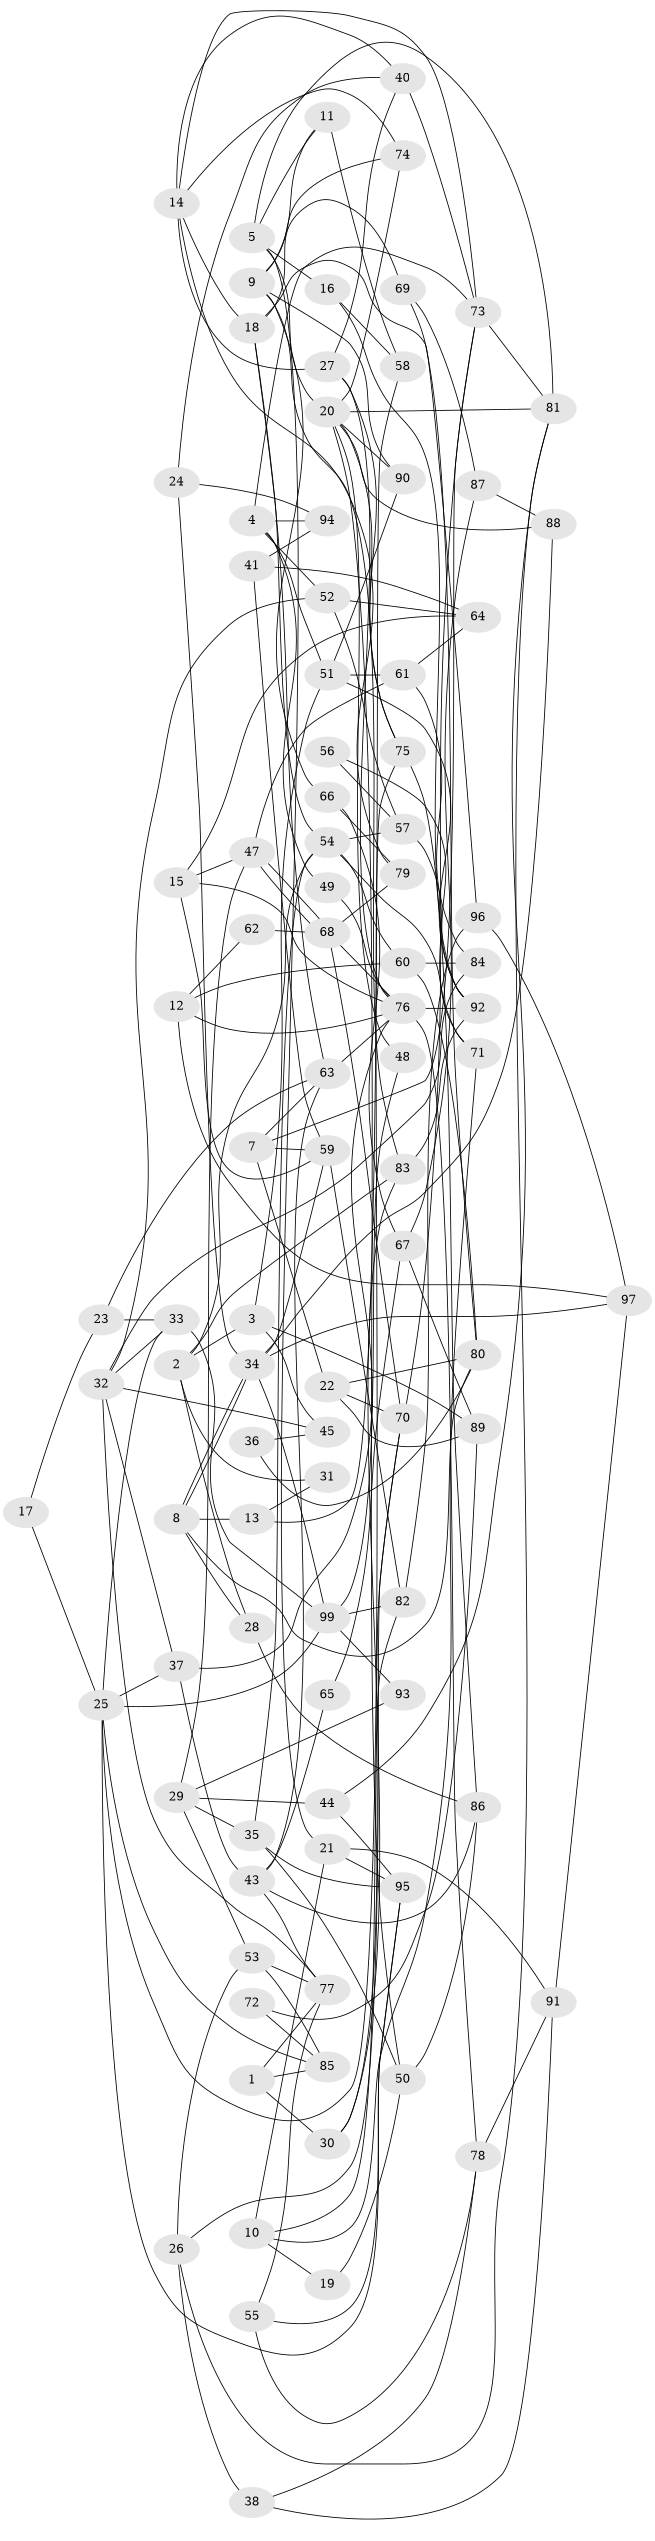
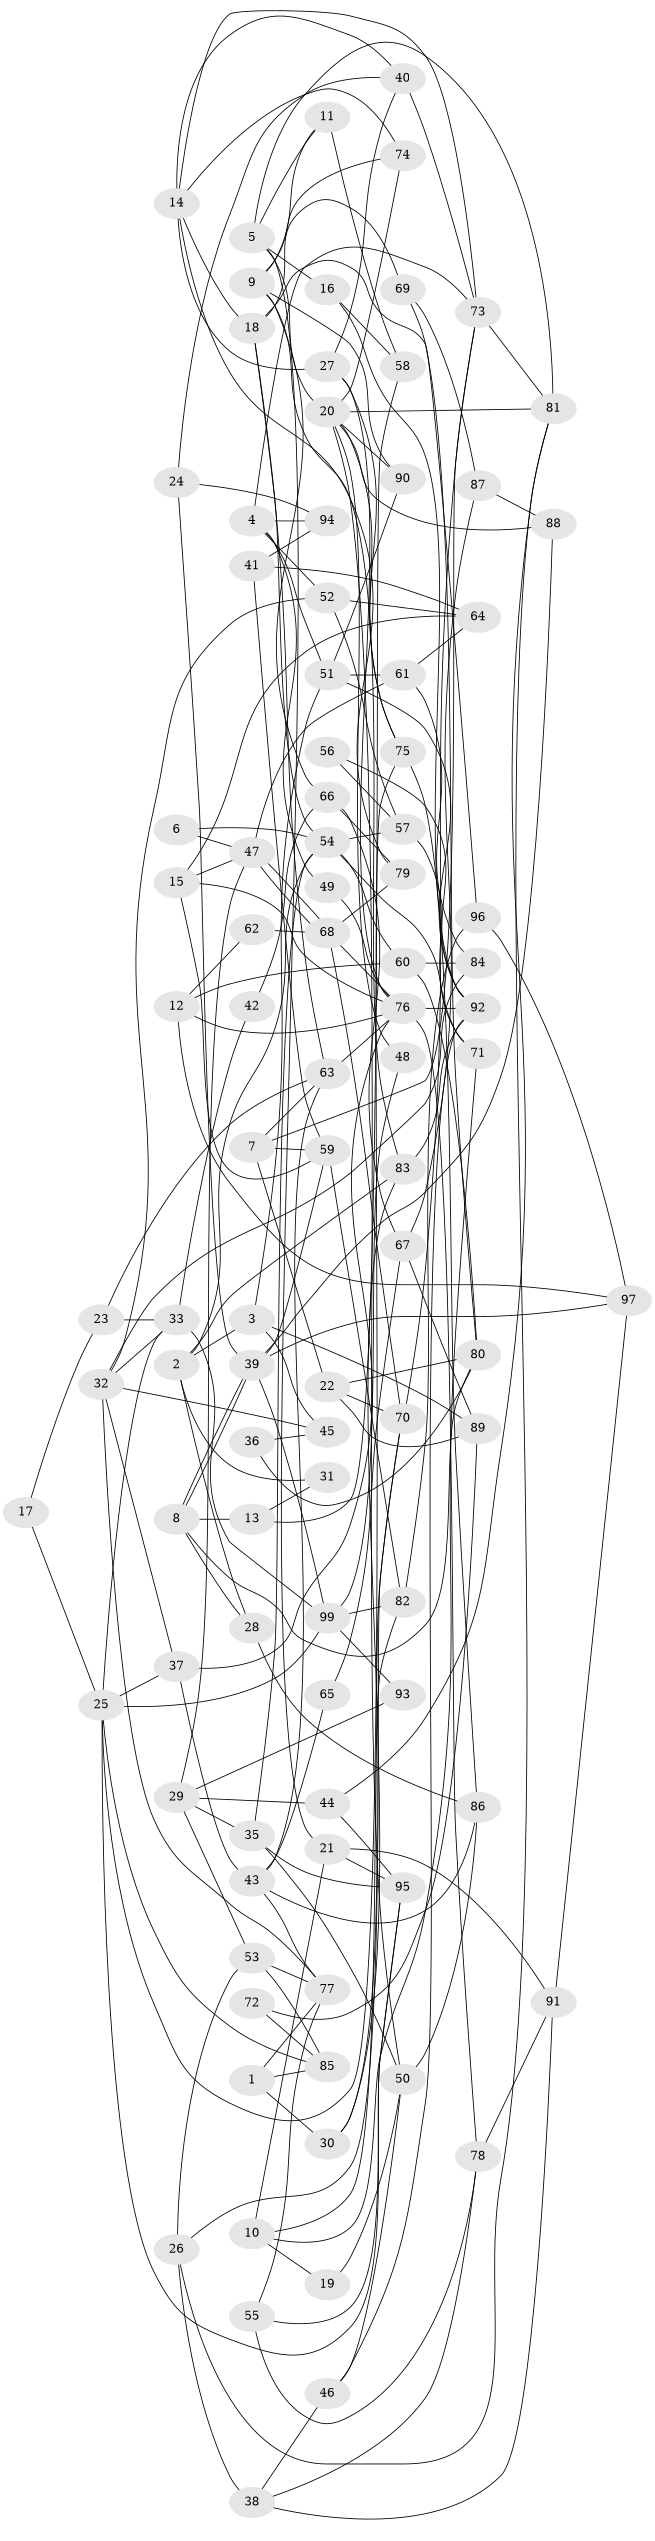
  graph {
    rankdir=LR
    node [color=gray90 style=filled]
    1
    30
    77
    85
    83
    70
    2
    3
    28
    31
    54
    45
    51
    89
    86
    71
    60
    57
    92
    90
    61
    4
    49
    52
    73
    94
    76
    64
    81
    5
    11
    16
    20
    21
    58
    74
    50
    48
    75
    88
    91
    95
+   6
    47
    68
    7
    22
    59
    63
    80
    82
    8
    13
-   34
+   34 [label=39]
    97
    n56 [label=99]
    9
    66
    79
    67
    10
    19
    96
    12
    62
    84
    78
    14
    18
    27
    40
    69
    15
    17
    23
    25
    33
    37
    87
+   42
    24
    43
    93
    26
    38
    53
+   46
    29
    35
    44
    32
    36
    65
    41
    55
    56
    72
    1 -- 30
    1 -- 77
    1 -- 85
    30 -- 83
    30 -- 70
    83 -- 92
    70 -- 73
    2 -- 83
    2 -- 3
    2 -- 28
    2 -- 31
    2 -- 54
    3 -- 45
    3 -- 51
    3 -- 89
    28 -- 86
    54 -- 71
    54 -- 60
    54 -- 57
    51 -- 92
    51 -- 90
    51 -- 61
    60 -- 80
    60 -- 84
    57 -- 71
    61 -- 64
    61 -- 84
    4 -- 51
    4 -- 49
    4 -- 52
    4 -- 73
    4 -- 94
    49 -- 76
    52 -- 57
    52 -- 64
    73 -- 81
    76 -- 92
    76 -- 78
    5 -- 81
    5 -- 11
    5 -- 16
    5 -- 20
    5 -- 21
    11 -- 58
    16 -- 92
    16 -- 58
    20 -- 90
    20 -- 81
    20 -- 74
    20 -- 50
    20 -- 48
    20 -- 75
    20 -- 88
    21 -- 91
    21 -- 95
    50 -- 86
    75 -- 86
    91 -- 97
+   6 -- 54
+   6 -- 47
    47 -- 61
    47 -- 68
    47 -- 68
    68 -- 70
    68 -- 76
    68 -- 79
    7 -- 73
    7 -- 22
    7 -- 59
    7 -- 63
    22 -- 70
    22 -- 89
    22 -- 80
    59 -- 82
    63 -- 76
    82 -- 96
    8 -- 28
    8 -- 80
    8 -- 13
    8 -- 34
    8 -- 34
    13 -- 31
    13 -- 58
    34 -- 88
    34 -- 59
    34 -- 97
    34 -- n56
    n56 -- 48
    n56 -- 82
    n56 -- 93
    9 -- 83
    9 -- 90
    9 -- 11
    9 -- 74
    9 -- 66
    66 -- 79
    66 -- 67
    67 -- 89
    67 -- 87
    10 -- 71
    10 -- 21
    10 -- 82
    10 -- 19
    19 -- 50
    96 -- 97
    12 -- 60
    12 -- 76
    12 -- 97
    12 -- 62
    62 -- 68
    78 -- 91
    14 -- 73
    14 -- 74
    14 -- 79
    14 -- 18
    14 -- 27
    14 -- 40
    18 -- 54
    18 -- 63
    18 -- 96
    18 -- 69
    27 -- 76
    27 -- 75
    27 -- 40
    40 -- 73
    69 -- 80
    69 -- 87
    15 -- 76
    15 -- 64
    15 -- 47
    15 -- 59
    17 -- 23
    17 -- 25
    23 -- 63
    23 -- 33
    25 -- 85
    25 -- 75
    25 -- 95
    25 -- n56
    25 -- 33
    25 -- 37
    33 -- n56
+   33 -- 42
    37 -- 76
    37 -- 43
    87 -- 88
+   42 -- 66
    24 -- 94
    24 -- 34
    24 -- 40
    43 -- 77
    43 -- 86
    43 -- 63
    43 -- 65
    26 -- 70
    26 -- 81
    26 -- 38
    26 -- 53
    38 -- 91
    38 -- 78
+   38 -- 46
    53 -- 77
    53 -- 85
+   46 -- 92
+   46 -- 50
    29 -- 47
    29 -- 93
    29 -- 53
    29 -- 35
    29 -- 44
    35 -- 54
    35 -- 50
    35 -- 95
    44 -- 81
    44 -- 95
    32 -- 77
    32 -- 45
    32 -- 52
    32 -- 84
    32 -- 33
    32 -- 37
    36 -- 45
    36 -- 80
    65 -- 67
    41 -- 94
    41 -- 64
    41 -- 59
    55 -- 77
    55 -- 95
    55 -- 78
    56 -- 57
    56 -- 92
    72 -- 85
    72 -- 89
  }
